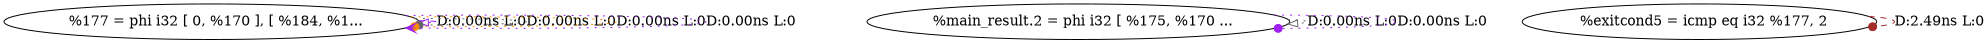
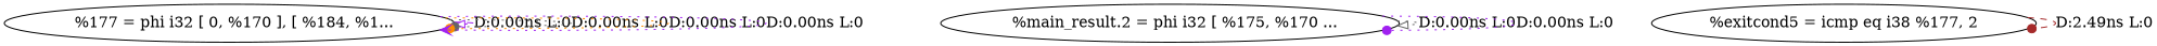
  digraph {
    edge [color=purple style=dotted arrowhead=dot]
    n1 [label="  %177 = phi i32 [ 0, %170 ], [ %184, %1..."]
    n2 [label="  %main_result.2 = phi i32 [ %175, %170 ..."]
-   n3 [label="  %exitcond5 = icmp eq i32 %177, 2"]
+   n3 [label="%exitcond5 = icmp eq i38 %177, 2"]
    n1 -> n1 [label="D:0.00ns L:0" style=dashed arrowhead=onormal]
    n1 -> n1 [color=gray40 label="D:0.00ns L:0"]
    n1 -> n1 [color=darkorange label="D:0.00ns L:0"]
    n1 -> n1 [label="D:0.00ns L:0" arrowhead=vee]
    n2 -> n2 [color=gray40 label="D:0.00ns L:0" arrowhead=onormal]
    n2 -> n2 [label="D:0.00ns L:0"]
    n3 -> n3 [color=brown label="D:2.49ns L:0" style=dashed]
  }
